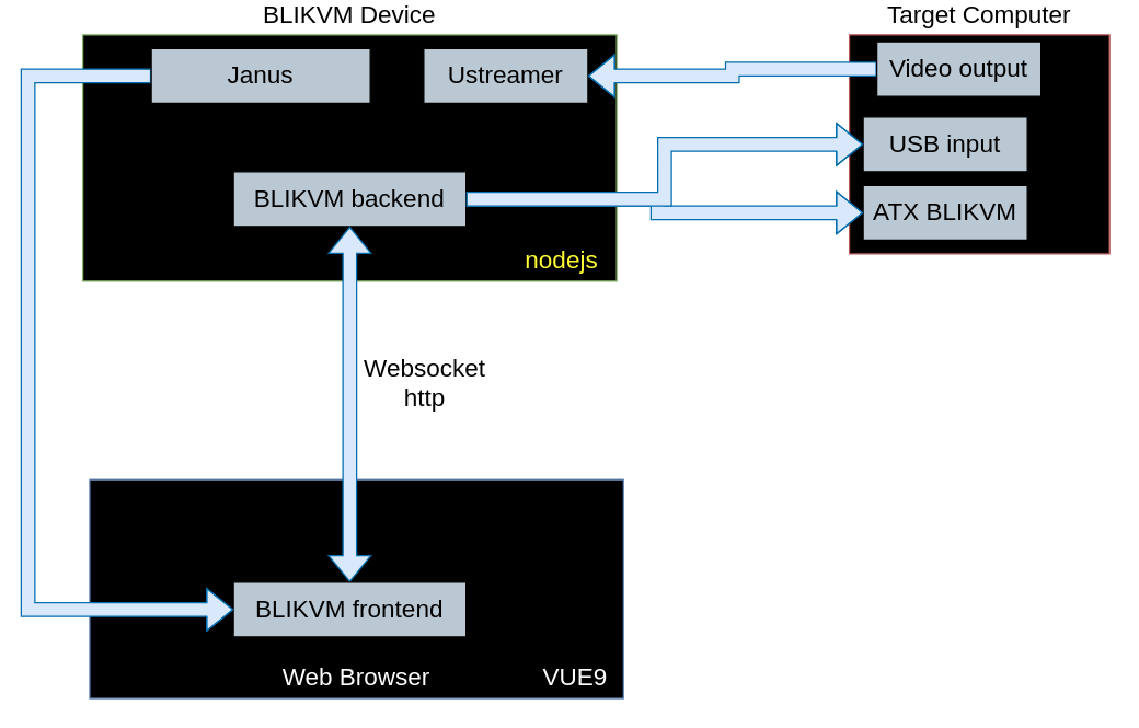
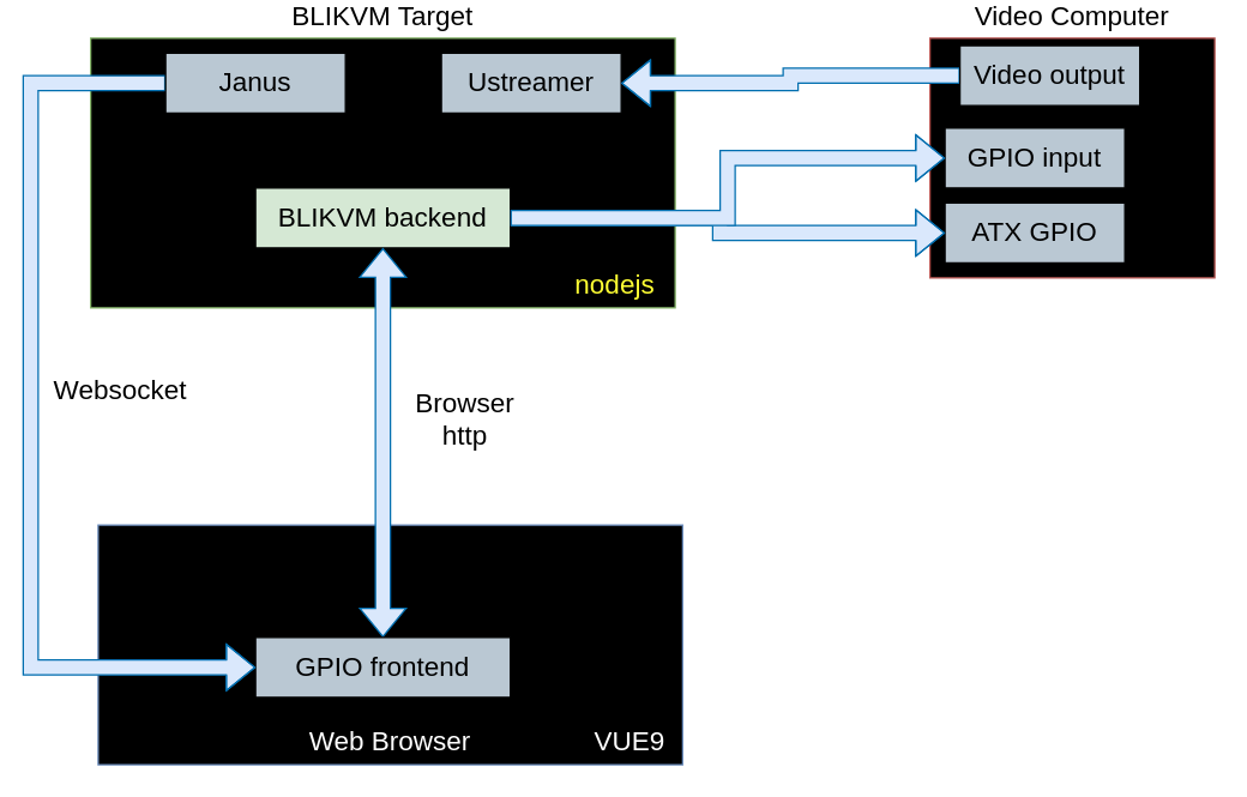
  <mxCell id="0" />
  <mxCell id="1" parent="0" />
- <mxCell id="2" value="BLIKVM Device" style="rounded=0;whiteSpace=wrap;html=1;fontSize=18;fillColor=#000000;strokeColor=#82b366;labelPosition=center;verticalLabelPosition=top;align=center;verticalAlign=bottom;" parent="1" vertex="1"><mxGeometry x="60" y="20" width="390" height="180" as="geometry" /></mxCell>
+ <mxCell id="2" value="BLIKVM Target" style="rounded=0;whiteSpace=wrap;html=1;fontSize=18;fillColor=#000000;strokeColor=#82b366;labelPosition=center;verticalLabelPosition=top;align=center;verticalAlign=bottom;" parent="1" vertex="1"><mxGeometry x="60" y="20" width="390" height="180" as="geometry" /></mxCell>
  <mxCell id="3" value="&lt;font style=&quot;font-size: 18px;&quot;&gt;&lt;br&gt;&lt;/font&gt;" style="rounded=0;whiteSpace=wrap;html=1;fillColor=#000000;strokeColor=#6c8ebf;labelPosition=center;verticalLabelPosition=top;align=center;verticalAlign=bottom;" parent="1" vertex="1"><mxGeometry x="65" y="345" width="390" height="160" as="geometry" /></mxCell>
- <mxCell id="4" value="Ustreamer" style="rounded=0;whiteSpace=wrap;html=1;fontSize=18;fillColor=#BAC8D3;" parent="1" vertex="1"><mxGeometry x="309" y="30" width="120" height="40" as="geometry" /></mxCell>
- <mxCell id="5" value="&lt;div style=&quot;&quot;&gt;&lt;span style=&quot;background-color: initial;&quot;&gt;Target Computer&lt;/span&gt;&lt;/div&gt;" style="rounded=0;whiteSpace=wrap;html=1;fontSize=18;fillColor=#000000;strokeColor=#b85450;align=center;labelPosition=center;verticalLabelPosition=top;verticalAlign=bottom;horizontal=1;" parent="1" vertex="1"><mxGeometry x="620" y="20" width="190" height="160" as="geometry" /></mxCell>
+ <mxCell id="4" value="Ustreamer" style="rounded=0;whiteSpace=wrap;html=1;fontSize=18;fillColor=#BAC8D3;" parent="1" vertex="1"><mxGeometry x="294" y="30" width="120" height="40" as="geometry" /></mxCell>
+ <mxCell id="5" value="&lt;div style=&quot;&quot;&gt;&lt;span style=&quot;background-color: initial;&quot;&gt;Video Computer&lt;/span&gt;&lt;/div&gt;" style="rounded=0;whiteSpace=wrap;html=1;fontSize=18;fillColor=#000000;strokeColor=#b85450;align=center;labelPosition=center;verticalLabelPosition=top;verticalAlign=bottom;horizontal=1;" parent="1" vertex="1"><mxGeometry x="620" y="20" width="190" height="160" as="geometry" /></mxCell>
  <mxCell id="6" style="edgeStyle=orthogonalEdgeStyle;rounded=0;orthogonalLoop=1;jettySize=auto;html=1;entryX=1;entryY=0.5;entryDx=0;entryDy=0;fontSize=18;fillColor=#DAE8FC;strokeColor=#006EAF;shape=flexArrow;" parent="1" source="7" target="4" edge="1"><mxGeometry relative="1" as="geometry" /></mxCell>
  <mxCell id="7" value="Video output" style="rounded=0;whiteSpace=wrap;html=1;fontSize=18;fillColor=#BAC8D3;" parent="1" vertex="1"><mxGeometry x="640" y="25" width="120" height="40" as="geometry" /></mxCell>
- <mxCell id="8" value="USB input" style="rounded=0;whiteSpace=wrap;html=1;fontSize=18;fillColor=#BAC8D3;" parent="1" vertex="1"><mxGeometry x="630" y="80" width="120" height="40" as="geometry" /></mxCell>
- <mxCell id="9" value="ATX BLIKVM" style="rounded=0;whiteSpace=wrap;html=1;fontSize=18;fillColor=#BAC8D3;" parent="1" vertex="1"><mxGeometry x="630" y="130" width="120" height="40" as="geometry" /></mxCell>
+ <mxCell id="8" value="GPIO input" style="rounded=0;whiteSpace=wrap;html=1;fontSize=18;fillColor=#BAC8D3;" parent="1" vertex="1"><mxGeometry x="630" y="80" width="120" height="40" as="geometry" /></mxCell>
+ <mxCell id="9" value="ATX GPIO" style="rounded=0;whiteSpace=wrap;html=1;fontSize=18;fillColor=#BAC8D3;" parent="1" vertex="1"><mxGeometry x="630" y="130" width="120" height="40" as="geometry" /></mxCell>
  <mxCell id="10" style="edgeStyle=orthogonalEdgeStyle;rounded=0;orthogonalLoop=1;jettySize=auto;html=1;fontSize=18;fillColor=#DAE8FC;strokeColor=#006EAF;shape=flexArrow;" parent="1" source="11" target="9" edge="1"><mxGeometry relative="1" as="geometry"><Array as="points"><mxPoint x="480" y="140" /><mxPoint x="480" y="150" /></Array></mxGeometry></mxCell>
- <mxCell id="11" value="BLIKVM backend" style="rounded=0;whiteSpace=wrap;html=1;fontSize=18;fillColor=#BAC8D3;" parent="1" vertex="1"><mxGeometry x="170" y="120" width="170" height="40" as="geometry" /></mxCell>
+ <mxCell id="11" value="BLIKVM backend" style="rounded=0;whiteSpace=wrap;html=1;fontSize=18;fillColor=#d5e8d4;" parent="1" vertex="1"><mxGeometry x="170" y="120" width="170" height="40" as="geometry" /></mxCell>
  <mxCell id="12" value="&lt;font color=&quot;#ffffff&quot;&gt;Web Browser&lt;/font&gt;" style="text;html=1;strokeColor=none;fillColor=none;align=center;verticalAlign=middle;whiteSpace=wrap;rounded=0;fontSize=18;" parent="1" vertex="1"><mxGeometry x="190" y="475" width="140" height="30" as="geometry" /></mxCell>
  <mxCell id="13" style="edgeStyle=orthogonalEdgeStyle;rounded=0;orthogonalLoop=1;jettySize=auto;html=1;entryX=0.5;entryY=1;entryDx=0;entryDy=0;fontSize=18;fillColor=#DAE8FC;strokeColor=#006EAF;shape=flexArrow;startArrow=block;" parent="1" source="14" target="11" edge="1"><mxGeometry relative="1" as="geometry" /></mxCell>
- <mxCell id="14" value="BLIKVM frontend" style="rounded=0;whiteSpace=wrap;html=1;fontSize=18;fillColor=#BAC8D3;" parent="1" vertex="1"><mxGeometry x="170" y="420" width="170" height="40" as="geometry" /></mxCell>
+ <mxCell id="14" value="GPIO frontend" style="rounded=0;whiteSpace=wrap;html=1;fontSize=18;fillColor=#BAC8D3;" parent="1" vertex="1"><mxGeometry x="170" y="420" width="170" height="40" as="geometry" /></mxCell>
  <mxCell id="15" style="edgeStyle=orthogonalEdgeStyle;rounded=0;orthogonalLoop=1;jettySize=auto;html=1;entryX=0;entryY=0.5;entryDx=0;entryDy=0;fontSize=18;fillColor=#DAE8FC;strokeColor=#006EAF;shape=flexArrow;" parent="1" source="16" target="14" edge="1"><mxGeometry relative="1" as="geometry"><Array as="points"><mxPoint x="20" y="50" /><mxPoint x="20" y="440" /></Array></mxGeometry></mxCell>
- <mxCell id="16" value="Janus" style="rounded=0;whiteSpace=wrap;html=1;fontSize=18;fillColor=#BAC8D3;" parent="1" vertex="1"><mxGeometry x="110" y="30" width="160" height="40" as="geometry" /></mxCell>
+ <mxCell id="16" value="Janus" style="rounded=0;whiteSpace=wrap;html=1;fontSize=18;fillColor=#BAC8D3;" parent="1" vertex="1"><mxGeometry x="110" y="30" width="120" height="40" as="geometry" /></mxCell>
  <mxCell id="17" value="&lt;font color=&quot;#ffffff&quot;&gt;VUE9&lt;/font&gt;" style="text;html=1;strokeColor=none;fillColor=none;align=center;verticalAlign=middle;whiteSpace=wrap;rounded=0;fontSize=18;" parent="1" vertex="1"><mxGeometry x="390" y="475" width="60" height="30" as="geometry" /></mxCell>
  <mxCell id="18" value="nodejs" style="text;html=1;strokeColor=none;fillColor=none;align=center;verticalAlign=middle;whiteSpace=wrap;rounded=0;fontSize=18;fontColor=#FFFF33;" parent="1" vertex="1"><mxGeometry x="380" y="170" width="60" height="30" as="geometry" /></mxCell>
- <mxCell id="20" value="&lt;font color=&quot;#000000&quot;&gt;Websocket&lt;/font&gt;&lt;div&gt;&lt;font color=&quot;#000000&quot;&gt;http&lt;/font&gt;&lt;/div&gt;" style="text;html=1;strokeColor=none;fillColor=none;align=center;verticalAlign=middle;whiteSpace=wrap;rounded=0;fontSize=18;fontColor=#FFFF33;" parent="1" vertex="1"><mxGeometry x="280" y="260" width="60" height="30" as="geometry" /></mxCell>
+ <mxCell id="19" value="&lt;font color=&quot;#000000&quot;&gt;Websocket&lt;/font&gt;" style="text;html=1;strokeColor=none;fillColor=none;align=center;verticalAlign=middle;whiteSpace=wrap;rounded=0;fontSize=18;fontColor=#FFFF33;" parent="1" vertex="1"><mxGeometry x="50" y="240" width="60" height="30" as="geometry" /></mxCell>
+ <mxCell id="20" value="&lt;font color=&quot;#000000&quot;&gt;Browser&lt;/font&gt;&lt;div&gt;&lt;font color=&quot;#000000&quot;&gt;http&lt;/font&gt;&lt;/div&gt;" style="text;html=1;strokeColor=none;fillColor=none;align=center;verticalAlign=middle;whiteSpace=wrap;rounded=0;fontSize=18;fontColor=#FFFF33;" parent="1" vertex="1"><mxGeometry x="280" y="260" width="60" height="30" as="geometry" /></mxCell>
  <mxCell id="21" style="edgeStyle=orthogonalEdgeStyle;rounded=0;orthogonalLoop=1;jettySize=auto;html=1;fontSize=18;fillColor=#DAE8FC;strokeColor=#006EAF;shape=flexArrow;" parent="1" source="11" target="8" edge="1"><mxGeometry relative="1" as="geometry" /></mxCell>
